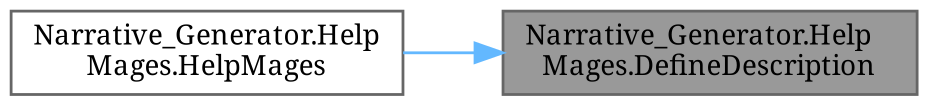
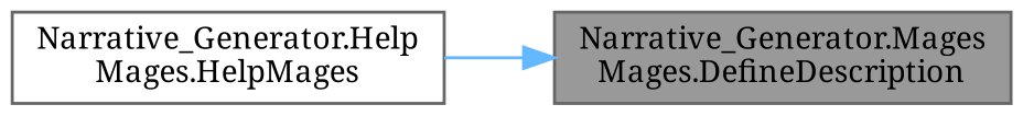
  digraph {
    rankdir=RL
    fontname="Noto Serif"
    node [fontname="Noto Serif" fontsize=10 shape=box style=filled]
-   n1 [color=gray40 fillcolor=grey60 fontcolor=black height=0.2 label="Narrative_Generator.Help\lMages.DefineDescription" width=0.4]
+   n1 [color=gray40 fillcolor=grey60 fontcolor=black height=0.2 label="Narrative_Generator.Mages\lMages.DefineDescription" width=0.4]
    n2 [color=grey40 fillcolor=white height=0.2 label="Narrative_Generator.Help\lMages.HelpMages" width=0.4]
    n1 -> n2 [color=steelblue1 dir=back fontname="Noto Serif" fontsize=10 labelfontname=Helvetica labelfontsize=10 style=solid]
  }
